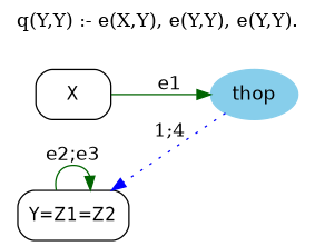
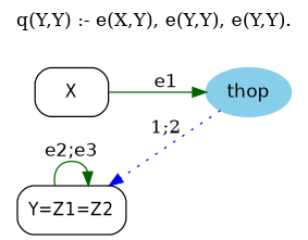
  digraph {
    label="q(Y,Y) :- e(X,Y), e(Y,Y), e(Y,Y)."
    labelloc=t
    rankdir=LR
    node [fontname="Helvetica-Narrow" shape=box style=rounded]
    edge [color=darkgreen fontname=helvetica]
    X [height=0.5 width=0.75]
    thop [color=skyblue fillcolor=skyblue fontname=helvetica height=0.5 shape=oval style="filled,rounded" width=0.79437]
    n3 [height=0.5 label="Y=Z1=Z2" width=1.0417]
    X -> thop [label=e1]
-   thop -> n3 [color=blue constraint=false label="1;4" style=dotted fontname=""]
+   thop -> n3 [color=blue constraint=false label="1;2" style=dotted fontname=""]
    n3 -> n3 [label="e2;e3"]
  }
